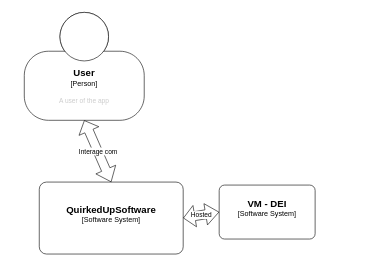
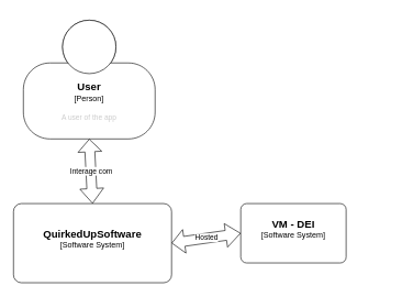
  <mxCell id="0" />
  <mxCell id="1" parent="0" />
  <mxCell id="2" value="" style="group" parent="1" vertex="1" connectable="0"><mxGeometry x="20" y="20" width="585" height="408" as="geometry" /></mxCell>
- <mxCell id="3" value="&lt;font style=&quot;font-size: 16px&quot;&gt;&lt;b&gt;User&lt;/b&gt;&lt;/font&gt;&lt;div&gt;[Person]&lt;/div&gt;&lt;br&gt;&lt;div&gt;&lt;font style=&quot;font-size: 11px&quot;&gt;&lt;font color=&quot;#cccccc&quot;&gt;A user of the app&lt;/font&gt;&lt;/div&gt;" style="html=1;fontSize=12;dashed=0;whiteSpace=wrap;fillColor=default;strokeColor=default;fontColor=default;shape=mxgraph.c4.person2;align=center;metaEdit=1;points=[[0.5,0,0],[1,0.5,0],[1,0.75,0],[0.75,1,0],[0.5,1,0],[0.25,1,0],[0,0.75,0],[0,0.5,0]];resizable=0;rounded=0;labelBackgroundColor=none;fillStyle=auto;" parent="2" vertex="1"><mxGeometry x="20" width="200" height="180" as="geometry" /></mxCell>
- <mxCell id="4" value="&lt;font style=&quot;font-size: 16px&quot;&gt;&lt;b&gt;QuirkedUpSoftware&lt;/b&gt;&lt;/font&gt;&lt;div&gt;[Software System]&lt;/div&gt;&lt;br&gt;&lt;div&gt;&lt;font style=&quot;font-size: 11px&quot;&gt;&lt;font color=&quot;#cccccc&quot;&gt;&lt;/font&gt;&lt;/div&gt;" style="rounded=1;whiteSpace=wrap;html=1;labelBackgroundColor=none;align=center;arcSize=10;metaEdit=1;resizable=0;points=[[0.25,0,0],[0.5,0,0],[0.75,0,0],[1,0.25,0],[1,0.5,0],[1,0.75,0],[0.75,1,0],[0.5,1,0],[0.25,1,0],[0,0.75,0],[0,0.5,0],[0,0.25,0]];" parent="2" vertex="1"><mxGeometry x="45" y="283" width="240" height="120" as="geometry" /></mxCell>
+ <mxCell id="3" value="&lt;font style=&quot;font-size: 16px&quot;&gt;&lt;b&gt;User&lt;/b&gt;&lt;/font&gt;&lt;div&gt;[Person]&lt;/div&gt;&lt;br&gt;&lt;div&gt;&lt;font style=&quot;font-size: 11px&quot;&gt;&lt;font color=&quot;#cccccc&quot;&gt;A user of the app&lt;/font&gt;&lt;/div&gt;" style="html=1;fontSize=12;dashed=0;whiteSpace=wrap;fillColor=default;strokeColor=default;fontColor=default;shape=mxgraph.c4.person2;align=center;metaEdit=1;points=[[0.5,0,0],[1,0.5,0],[1,0.75,0],[0.75,1,0],[0.5,1,0],[0.25,1,0],[0,0.75,0],[0,0.5,0]];resizable=0;rounded=0;labelBackgroundColor=none;fillStyle=auto;" parent="2" vertex="1"><mxGeometry x="15" y="10" width="200" height="180" as="geometry" /></mxCell>
+ <mxCell id="4" value="&lt;font style=&quot;font-size: 16px&quot;&gt;&lt;b&gt;QuirkedUpSoftware&lt;/b&gt;&lt;/font&gt;&lt;div&gt;[Software System]&lt;/div&gt;&lt;br&gt;&lt;div&gt;&lt;font style=&quot;font-size: 11px&quot;&gt;&lt;font color=&quot;#cccccc&quot;&gt;&lt;/font&gt;&lt;/div&gt;" style="rounded=1;whiteSpace=wrap;html=1;labelBackgroundColor=none;align=center;arcSize=10;metaEdit=1;resizable=0;points=[[0.25,0,0],[0.5,0,0],[0.75,0,0],[1,0.25,0],[1,0.5,0],[1,0.75,0],[0.75,1,0],[0.5,1,0],[0.25,1,0],[0,0.75,0],[0,0.5,0],[0,0.25,0]];" parent="2" vertex="1"><mxGeometry y="288" width="240" height="120" as="geometry" /></mxCell>
  <mxCell id="5" value="&lt;font style=&quot;font-size: 16px&quot;&gt;&lt;b&gt;VM - DEI&lt;/b&gt;&lt;/font&gt;&lt;div&gt;[Software System]&lt;/div&gt;&lt;br&gt;&lt;div&gt;&lt;font style=&quot;font-size: 11px&quot;&gt;&lt;font color=&quot;#cccccc&quot;&gt;&lt;/font&gt;&lt;/div&gt;" style="rounded=1;whiteSpace=wrap;html=1;labelBackgroundColor=none;align=center;arcSize=10;metaEdit=1;resizable=0;points=[[0.25,0,0],[0.5,0,0],[0.75,0,0],[1,0.25,0],[1,0.5,0],[1,0.75,0],[0.75,1,0],[0.5,1,0],[0.25,1,0],[0,0.75,0],[0,0.5,0],[0,0.25,0]];fillColor=default;" parent="2" vertex="1"><mxGeometry x="345" y="288" width="160" height="90" as="geometry" /></mxCell>
  <mxCell id="6" value="Hosted" style="shape=flexArrow;endArrow=classic;startArrow=classic;html=1;rounded=0;width=15;startSize=7.09;entryX=1;entryY=0.5;entryDx=0;entryDy=0;entryPerimeter=0;exitX=0;exitY=0.5;exitDx=0;exitDy=0;exitPerimeter=0;" parent="2" source="5" target="4" edge="1"><mxGeometry width="100" height="100" relative="1" as="geometry"><mxPoint x="345" y="347.5" as="sourcePoint" /><mxPoint x="240" y="347.5" as="targetPoint" /><Array as="points" /></mxGeometry></mxCell>
  <mxCell id="7" value="Interage com" style="shape=flexArrow;endArrow=classic;startArrow=classic;html=1;rounded=0;width=15;startSize=7.09;entryX=0.5;entryY=1;entryDx=0;entryDy=0;entryPerimeter=0;exitX=0.5;exitY=0;exitDx=0;exitDy=0;exitPerimeter=0;" parent="2" source="4" target="3" edge="1"><mxGeometry width="100" height="100" relative="1" as="geometry"><mxPoint x="119.5" y="286" as="sourcePoint" /><mxPoint x="119.5" y="180" as="targetPoint" /></mxGeometry></mxCell>
